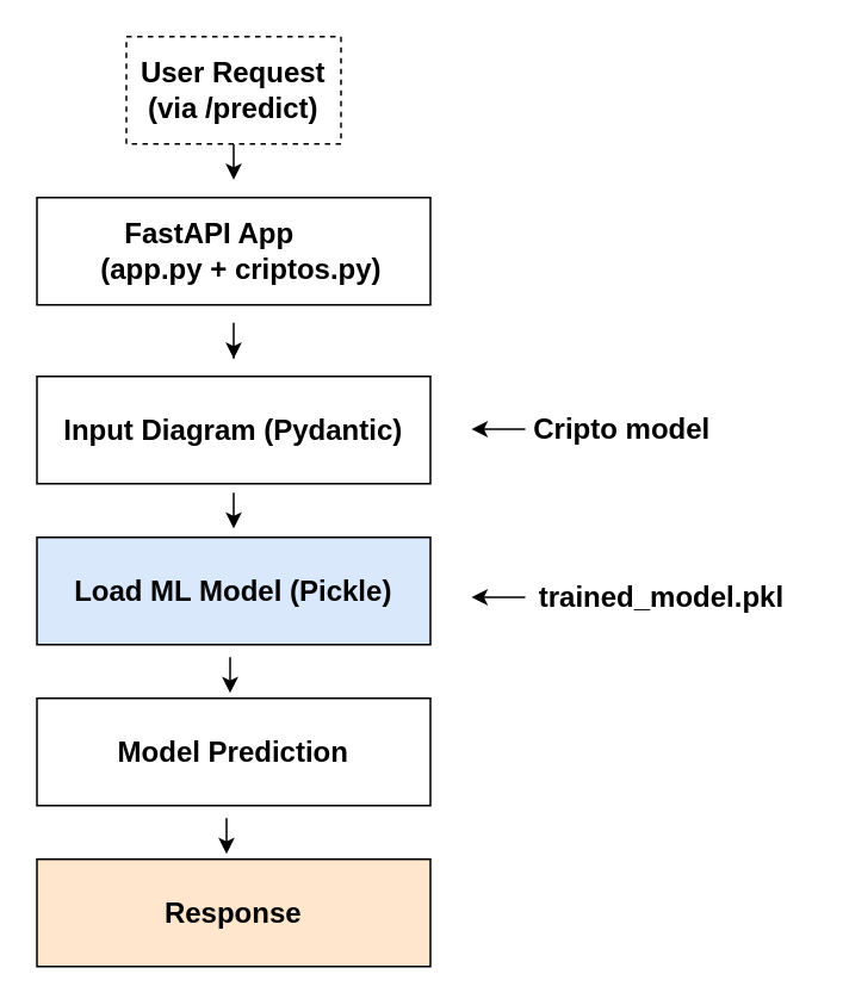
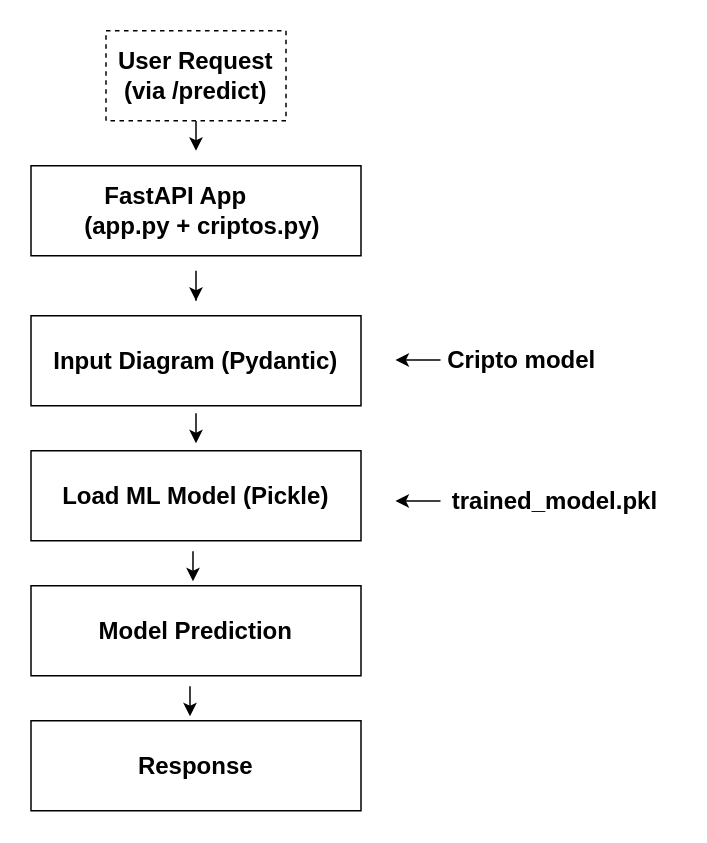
  <mxCell id="0" />
  <mxCell id="1" parent="0" />
  <mxCell id="2" value="" style="edgeStyle=orthogonalEdgeStyle;rounded=0;orthogonalLoop=1;jettySize=auto;html=1;" edge="1" parent="1" source="3"><mxGeometry relative="1" as="geometry"><mxPoint x="130" y="100" as="targetPoint" /></mxGeometry></mxCell>
  <mxCell id="3" value="&lt;b&gt;&lt;font style=&quot;font-size: 16px;&quot;&gt;User Request&lt;/font&gt;&lt;/b&gt;&lt;div&gt;&lt;b&gt;&lt;font style=&quot;font-size: 16px;&quot;&gt;(via /predict)&lt;/font&gt;&lt;/b&gt;&lt;/div&gt;" style="rounded=0;whiteSpace=wrap;html=1;dashed=1;" vertex="1" parent="1"><mxGeometry x="70" y="20" width="120" height="60" as="geometry" /></mxCell>
  <mxCell id="4" value="&lt;div&gt;&lt;font style=&quot;font-size: 16px;&quot;&gt;&lt;b&gt;FastAPI App&amp;nbsp; &amp;nbsp; &amp;nbsp;&amp;nbsp;&lt;/b&gt;&lt;/font&gt;&lt;/div&gt;&lt;div&gt;&lt;span style=&quot;font-size: 16px; background-color: transparent; color: light-dark(rgb(0, 0, 0), rgb(255, 255, 255));&quot;&gt;&lt;b&gt;&amp;nbsp; (app.py + criptos.py)&lt;/b&gt;&lt;/span&gt;&lt;/div&gt;" style="rounded=0;whiteSpace=wrap;html=1;" vertex="1" parent="1"><mxGeometry x="20" y="110" width="220" height="60" as="geometry" /></mxCell>
  <mxCell id="5" value="" style="endArrow=classic;html=1;rounded=0;" edge="1" parent="1"><mxGeometry width="50" height="50" relative="1" as="geometry"><mxPoint x="130" y="200" as="sourcePoint" /><mxPoint x="130" y="200" as="targetPoint" /><Array as="points"><mxPoint x="130" y="180" /></Array></mxGeometry></mxCell>
  <mxCell id="6" value="&lt;b style=&quot;font-size: 16px;&quot;&gt;Input Diagram (Pydantic)&lt;/b&gt;" style="rounded=0;whiteSpace=wrap;html=1;" vertex="1" parent="1"><mxGeometry x="20" y="210" width="220" height="60" as="geometry" /></mxCell>
  <mxCell id="7" value="" style="endArrow=classic;html=1;rounded=0;" edge="1" parent="1"><mxGeometry width="50" height="50" relative="1" as="geometry"><mxPoint x="293" y="239.5" as="sourcePoint" /><mxPoint x="263" y="239.5" as="targetPoint" /></mxGeometry></mxCell>
  <mxCell id="8" value="Cripto model" style="text;whiteSpace=wrap;fontStyle=1;fontSize=16;" vertex="1" parent="1"><mxGeometry x="296" y="223" width="110" height="40" as="geometry" /></mxCell>
- <mxCell id="9" value="&lt;span style=&quot;font-size: 16px;&quot;&gt;&lt;b&gt;Load ML Model (Pickle)&lt;/b&gt;&lt;/span&gt;" style="rounded=0;whiteSpace=wrap;html=1;fillColor=#dae8fc;" vertex="1" parent="1"><mxGeometry x="20" y="300" width="220" height="60" as="geometry" /></mxCell>
+ <mxCell id="9" value="&lt;span style=&quot;font-size: 16px;&quot;&gt;&lt;b&gt;Load ML Model (Pickle)&lt;/b&gt;&lt;/span&gt;" style="rounded=0;whiteSpace=wrap;html=1;" vertex="1" parent="1"><mxGeometry x="20" y="300" width="220" height="60" as="geometry" /></mxCell>
  <mxCell id="10" value="" style="endArrow=classic;html=1;rounded=0;" edge="1" parent="1"><mxGeometry width="50" height="50" relative="1" as="geometry"><mxPoint x="293" y="333.5" as="sourcePoint" /><mxPoint x="263" y="333.5" as="targetPoint" /></mxGeometry></mxCell>
  <mxCell id="11" value="trained_model.pkl" style="text;whiteSpace=wrap;fontSize=16;fontStyle=1" vertex="1" parent="1"><mxGeometry x="299" y="317" width="150" height="40" as="geometry" /></mxCell>
  <mxCell id="12" value="" style="edgeStyle=orthogonalEdgeStyle;rounded=0;orthogonalLoop=1;jettySize=auto;html=1;" edge="1" parent="1"><mxGeometry relative="1" as="geometry"><mxPoint x="130" y="275" as="sourcePoint" /><mxPoint x="130" y="295" as="targetPoint" /></mxGeometry></mxCell>
  <mxCell id="13" value="&lt;span style=&quot;font-size: 16px;&quot;&gt;&lt;b&gt;Model Prediction&lt;/b&gt;&lt;/span&gt;" style="rounded=0;whiteSpace=wrap;html=1;" vertex="1" parent="1"><mxGeometry x="20" y="390" width="220" height="60" as="geometry" /></mxCell>
  <mxCell id="14" value="" style="edgeStyle=orthogonalEdgeStyle;rounded=0;orthogonalLoop=1;jettySize=auto;html=1;" edge="1" parent="1"><mxGeometry relative="1" as="geometry"><mxPoint x="128" y="367" as="sourcePoint" /><mxPoint x="128" y="387" as="targetPoint" /></mxGeometry></mxCell>
- <mxCell id="15" value="&lt;span style=&quot;font-size: 16px;&quot;&gt;&lt;b&gt;Response&lt;/b&gt;&lt;/span&gt;" style="rounded=0;whiteSpace=wrap;html=1;fillColor=#ffe6cc;" vertex="1" parent="1"><mxGeometry x="20" y="480" width="220" height="60" as="geometry" /></mxCell>
+ <mxCell id="15" value="&lt;span style=&quot;font-size: 16px;&quot;&gt;&lt;b&gt;Response&lt;/b&gt;&lt;/span&gt;" style="rounded=0;whiteSpace=wrap;html=1;" vertex="1" parent="1"><mxGeometry x="20" y="480" width="220" height="60" as="geometry" /></mxCell>
  <mxCell id="16" value="" style="edgeStyle=orthogonalEdgeStyle;rounded=0;orthogonalLoop=1;jettySize=auto;html=1;" edge="1" parent="1"><mxGeometry relative="1" as="geometry"><mxPoint x="126" y="457" as="sourcePoint" /><mxPoint x="126" y="477" as="targetPoint" /></mxGeometry></mxCell>
